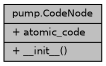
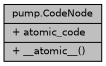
  digraph {
-   n1 [color=black fillcolor=grey75 fontcolor=black fontname=Helvetica fontsize=10 height=0.2 label="{pump.CodeNode\n|+ atomic_code\l|+ __init__()\l}" shape=record style=filled width=0.4]
+   n1 [color=black fillcolor=grey75 fontcolor=black fontname=Helvetica fontsize=10 height=0.2 label="{pump.CodeNode\n|+ atomic_code\l|+ __atomic__()\l}" shape=record style=filled width=0.4]
  }
